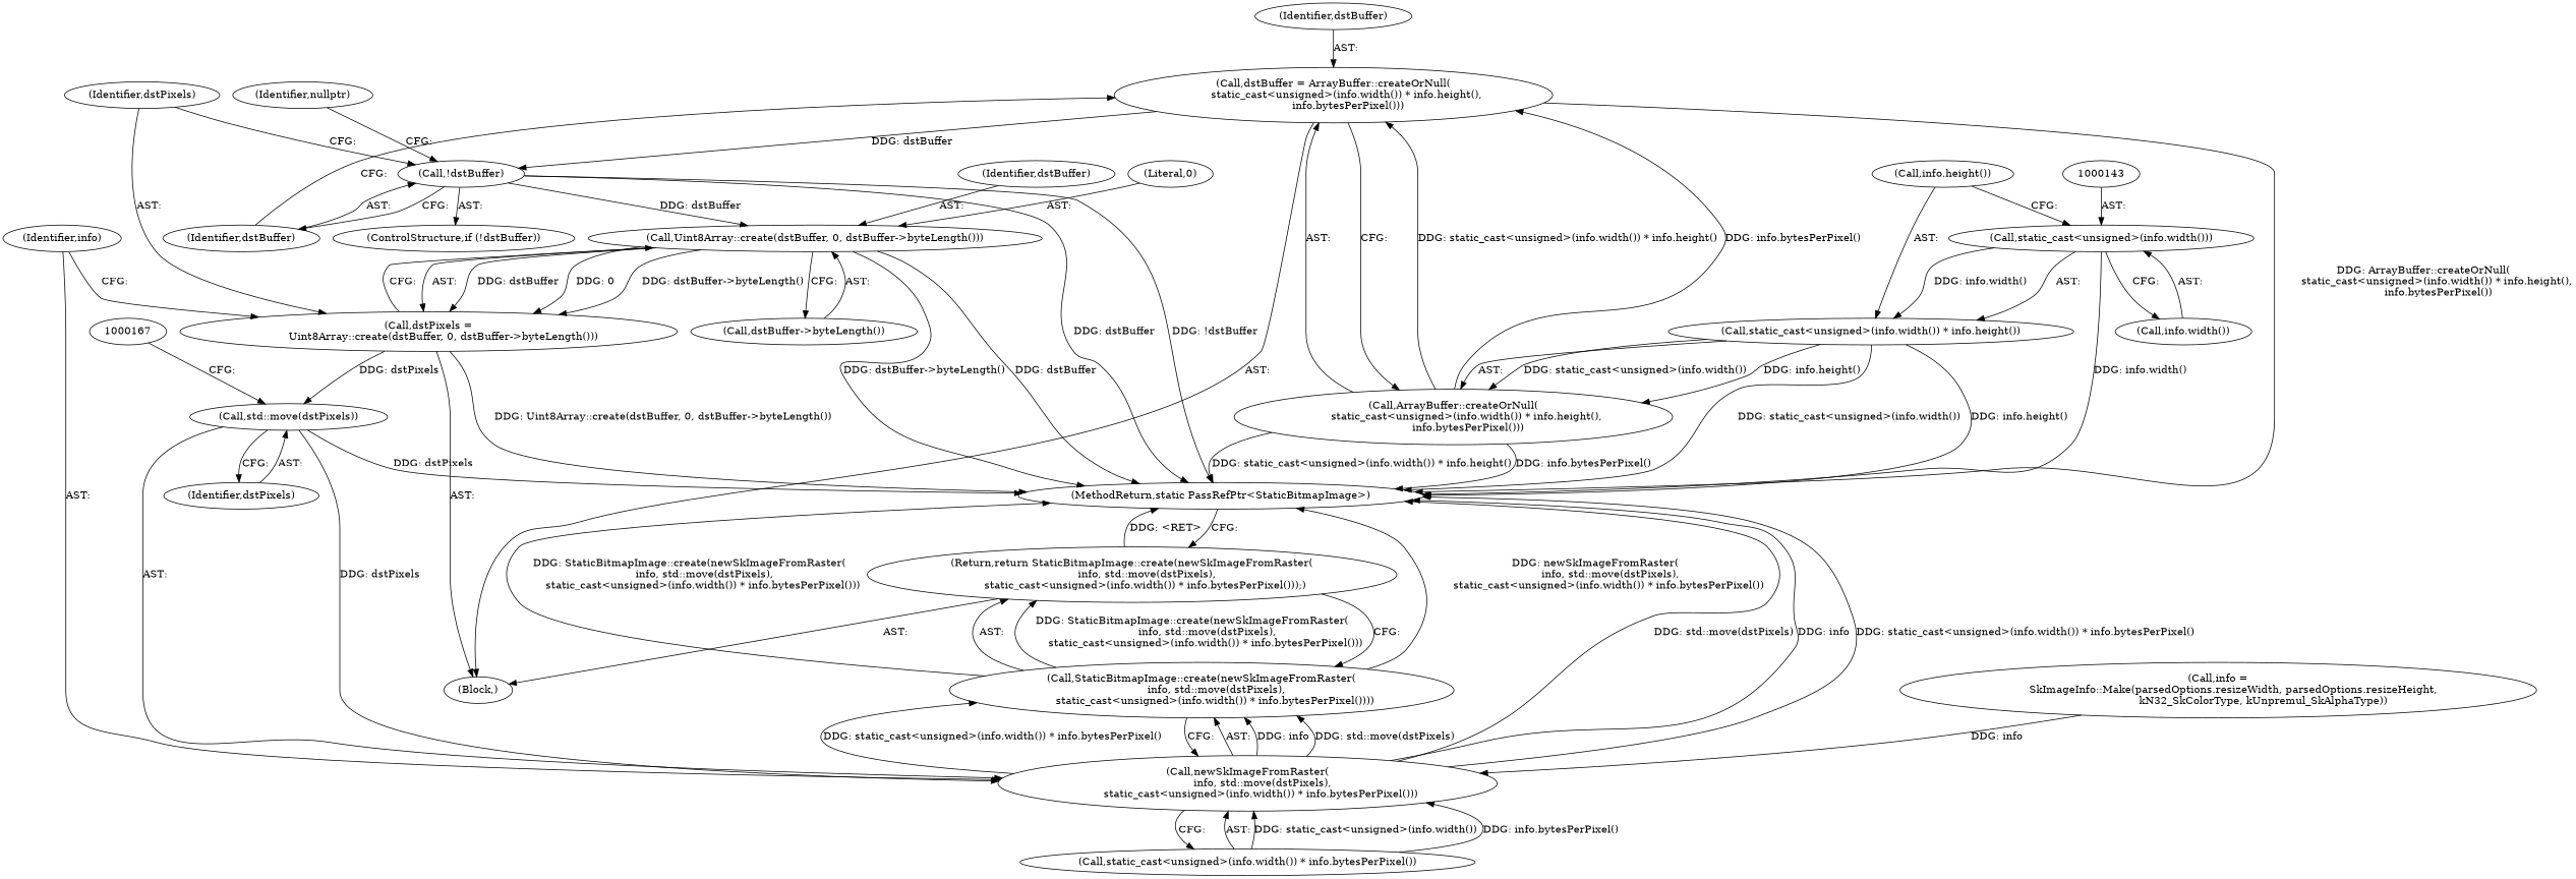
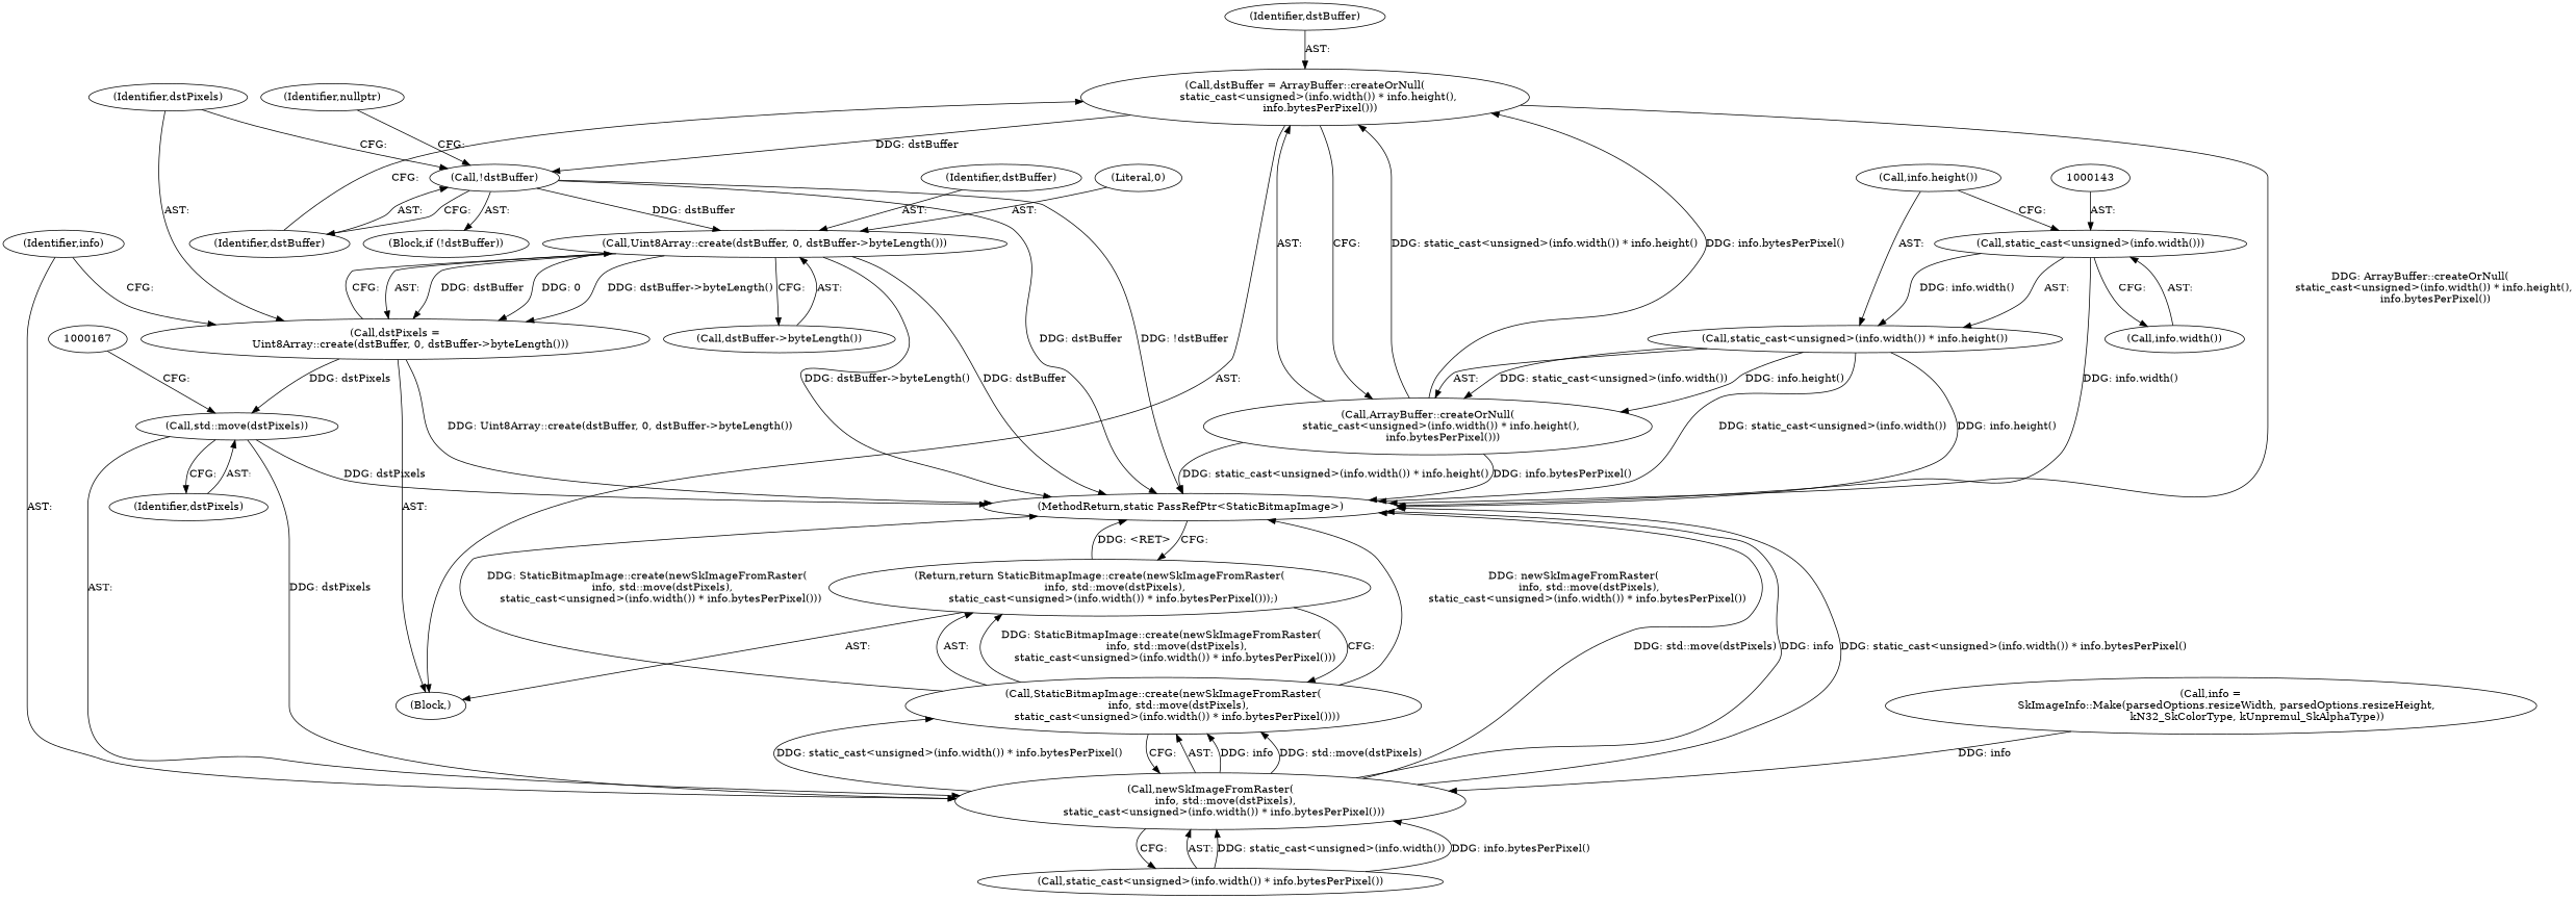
  digraph {
    n1 [label="(Call,Uint8Array::create(dstBuffer, 0, dstBuffer->byteLength()))"]
    n2 [label="(Call,dstPixels =\n         Uint8Array::create(dstBuffer, 0, dstBuffer->byteLength()))"]
    n3 [label="(MethodReturn,static PassRefPtr<StaticBitmapImage>)"]
    n4 [label="(Call,dstBuffer->byteLength())"]
    n5 [label="(Block,)"]
    n6 [label="(Call,std::move(dstPixels))"]
    n7 [label="(Return,return StaticBitmapImage::create(newSkImageFromRaster(\n         info, std::move(dstPixels),\n        static_cast<unsigned>(info.width()) * info.bytesPerPixel()));)"]
    n8 [label="(Call,!dstBuffer)"]
-   n9 [label="(ControlStructure,if (!dstBuffer))"]
+   n9 [label="(Block,if (!dstBuffer))"]
    n10 [label="(Identifier,dstBuffer)"]
    n11 [label="(Call,dstBuffer = ArrayBuffer::createOrNull(\n        static_cast<unsigned>(info.width()) * info.height(),\n         info.bytesPerPixel()))"]
    n12 [label="(Call,ArrayBuffer::createOrNull(\n        static_cast<unsigned>(info.width()) * info.height(),\n         info.bytesPerPixel()))"]
    n13 [label="(Call,static_cast<unsigned>(info.width()) * info.height())"]
    n14 [label="(Call,info.height())"]
    n15 [label="(Call,static_cast<unsigned>(info.width()))"]
    n16 [label="(Call,info.width())"]
    n17 [label="(Call,newSkImageFromRaster(\n         info, std::move(dstPixels),\n        static_cast<unsigned>(info.width()) * info.bytesPerPixel()))"]
    n18 [label="(Identifier,dstPixels)"]
    n19 [label="(Call,StaticBitmapImage::create(newSkImageFromRaster(\n         info, std::move(dstPixels),\n        static_cast<unsigned>(info.width()) * info.bytesPerPixel())))"]
    n20 [label="(Call,static_cast<unsigned>(info.width()) * info.bytesPerPixel())"]
    n21 [label="(Literal,0)"]
    n22 [label="(Identifier,nullptr)"]
    n23 [label="(Identifier,dstBuffer)"]
    n24 [label="(Identifier,dstBuffer)"]
    n25 [label="(Identifier,info)"]
    n26 [label="(Call,info =\n         SkImageInfo::Make(parsedOptions.resizeWidth, parsedOptions.resizeHeight,\n                           kN32_SkColorType, kUnpremul_SkAlphaType))"]
    n27 [label="(Identifier,dstPixels)"]
    1000143
    1000167
    n1 -> n2 [label="AST: "]
    n1 -> n2 [label="DDG: dstBuffer"]
    n1 -> n2 [label="DDG: 0"]
    n1 -> n2 [label="DDG: dstBuffer->byteLength()"]
    n1 -> n3 [label="DDG: dstBuffer->byteLength()"]
    n1 -> n3 [label="DDG: dstBuffer"]
    n1 -> n4 [label="CFG: "]
    n2 -> n1 [label="CFG: "]
    n2 -> n3 [label="DDG: Uint8Array::create(dstBuffer, 0, dstBuffer->byteLength())"]
    n2 -> n5 [label="AST: "]
    n2 -> n6 [label="DDG: dstPixels"]
    n3 -> n7 [label="CFG: "]
    n4 -> n1 [label="AST: "]
    n6 -> n3 [label="DDG: dstPixels"]
    n6 -> n17 [label="AST: "]
    n6 -> n17 [label="DDG: dstPixels"]
    n6 -> n18 [label="CFG: "]
    n7 -> n3 [label="DDG: <RET>"]
    n7 -> n5 [label="AST: "]
    n7 -> n19 [label="CFG: "]
    n8 -> n1 [label="DDG: dstBuffer"]
    n8 -> n3 [label="DDG: dstBuffer"]
    n8 -> n3 [label="DDG: !dstBuffer"]
    n8 -> n9 [label="AST: "]
    n8 -> n10 [label="CFG: "]
    n10 -> n8 [label="AST: "]
    n10 -> n11 [label="CFG: "]
    n11 -> n3 [label="DDG: ArrayBuffer::createOrNull(\n        static_cast<unsigned>(info.width()) * info.height(),\n         info.bytesPerPixel())"]
    n11 -> n5 [label="AST: "]
    n11 -> n8 [label="DDG: dstBuffer"]
    n11 -> n12 [label="CFG: "]
    n12 -> n3 [label="DDG: static_cast<unsigned>(info.width()) * info.height()"]
    n12 -> n3 [label="DDG: info.bytesPerPixel()"]
    n12 -> n11 [label="AST: "]
    n12 -> n11 [label="DDG: static_cast<unsigned>(info.width()) * info.height()"]
    n12 -> n11 [label="DDG: info.bytesPerPixel()"]
    n13 -> n3 [label="DDG: static_cast<unsigned>(info.width())"]
    n13 -> n3 [label="DDG: info.height()"]
    n13 -> n12 [label="AST: "]
    n13 -> n12 [label="DDG: static_cast<unsigned>(info.width())"]
    n13 -> n12 [label="DDG: info.height()"]
    n14 -> n13 [label="AST: "]
    n14 -> n15 [label="CFG: "]
    n15 -> n3 [label="DDG: info.width()"]
    n15 -> n13 [label="AST: "]
    n15 -> n13 [label="DDG: info.width()"]
    n15 -> n16 [label="CFG: "]
    n16 -> n15 [label="AST: "]
    n17 -> n3 [label="DDG: std::move(dstPixels)"]
    n17 -> n3 [label="DDG: info"]
    n17 -> n3 [label="DDG: static_cast<unsigned>(info.width()) * info.bytesPerPixel()"]
    n17 -> n19 [label="AST: "]
    n17 -> n19 [label="DDG: info"]
    n17 -> n19 [label="DDG: std::move(dstPixels)"]
    n17 -> n19 [label="DDG: static_cast<unsigned>(info.width()) * info.bytesPerPixel()"]
    n17 -> n20 [label="CFG: "]
    n18 -> n6 [label="AST: "]
    n19 -> n3 [label="DDG: StaticBitmapImage::create(newSkImageFromRaster(\n         info, std::move(dstPixels),\n        static_cast<unsigned>(info.width()) * info.bytesPerPixel()))"]
    n19 -> n3 [label="DDG: newSkImageFromRaster(\n         info, std::move(dstPixels),\n        static_cast<unsigned>(info.width()) * info.bytesPerPixel())"]
    n19 -> n7 [label="AST: "]
    n19 -> n7 [label="DDG: StaticBitmapImage::create(newSkImageFromRaster(\n         info, std::move(dstPixels),\n        static_cast<unsigned>(info.width()) * info.bytesPerPixel()))"]
    n19 -> n17 [label="CFG: "]
    n20 -> n17 [label="AST: "]
    n20 -> n17 [label="DDG: static_cast<unsigned>(info.width())"]
    n20 -> n17 [label="DDG: info.bytesPerPixel()"]
    n21 -> n1 [label="AST: "]
    n22 -> n8 [label="CFG: "]
    n23 -> n1 [label="AST: "]
    n24 -> n11 [label="AST: "]
    n25 -> n2 [label="CFG: "]
    n25 -> n17 [label="AST: "]
    n26 -> n17 [label="DDG: info"]
    n27 -> n2 [label="AST: "]
    n27 -> n8 [label="CFG: "]
    1000143 -> n15 [label="AST: "]
    1000167 -> n6 [label="CFG: "]
  }
